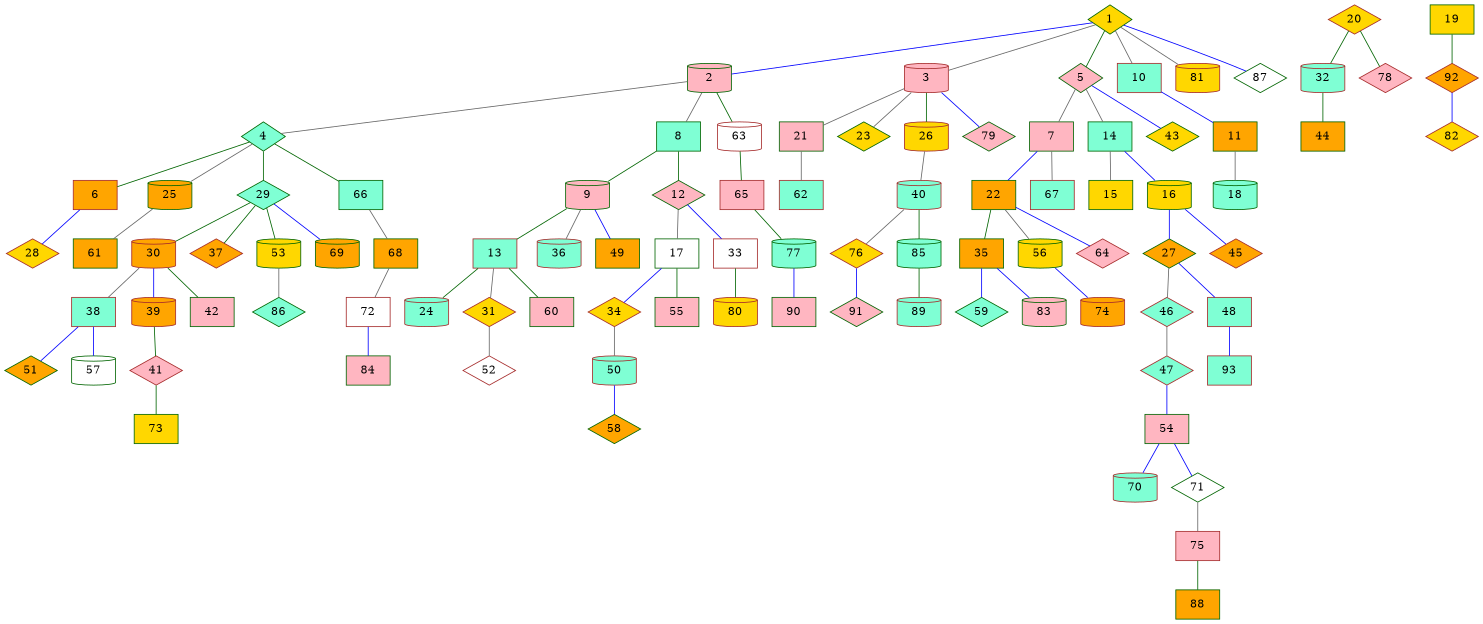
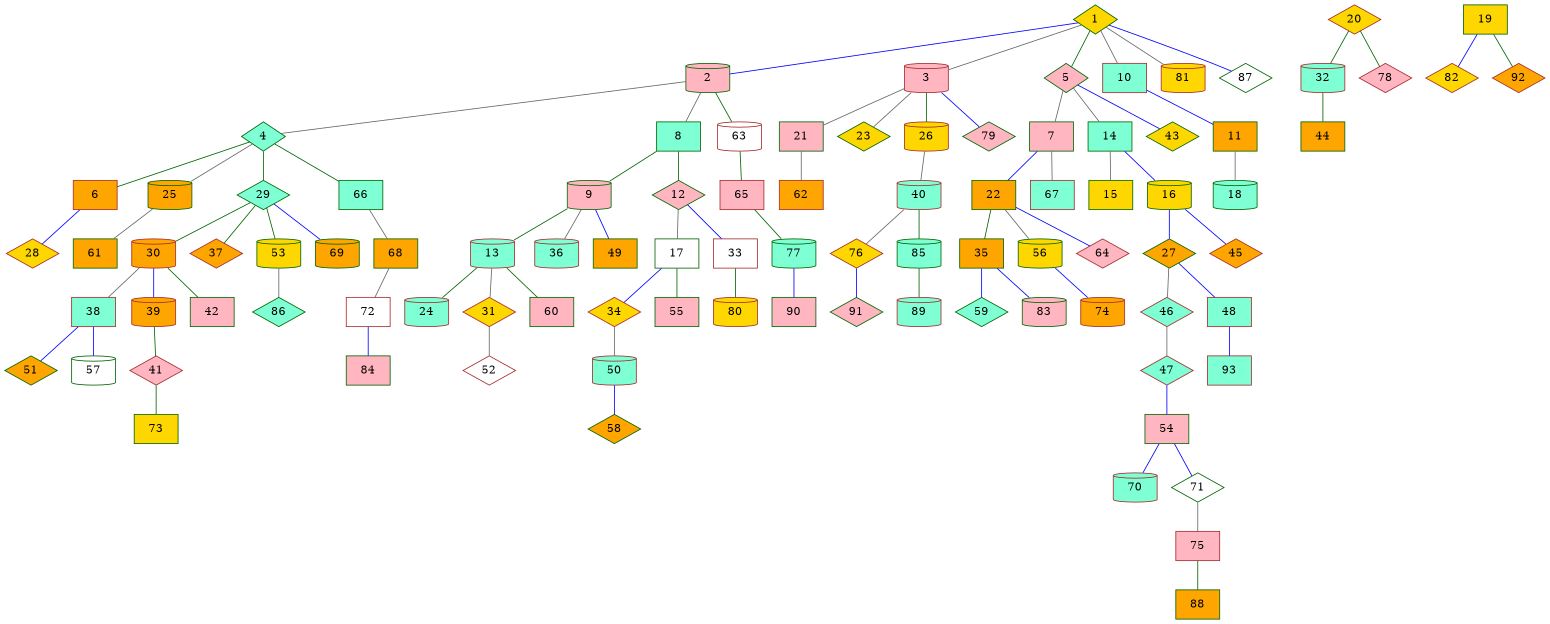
  graph {
    node [color=darkgreen fillcolor=aquamarine shape=box style=filled]
    edge [color=blue]
    1 [fillcolor=gold shape=diamond]
    2 [fillcolor=lightpink shape=cylinder]
    3 [color=brown fillcolor=lightpink shape=cylinder]
    5 [fillcolor=lightpink shape=diamond]
    10 [color=brown]
    81 [color=brown fillcolor=gold shape=cylinder]
    87 [fillcolor=white shape=diamond]
    4 [shape=diamond]
    8
    63 [color=brown fillcolor=white shape=cylinder]
    21 [fillcolor=lightpink]
    23 [fillcolor=gold shape=diamond]
    26 [color=brown fillcolor=gold shape=cylinder]
    79 [fillcolor=lightpink shape=diamond]
    7 [fillcolor=lightpink]
    14
    43 [fillcolor=gold shape=diamond]
    11 [fillcolor=orange]
    6 [color=brown fillcolor=orange]
    25 [fillcolor=orange shape=cylinder]
    29 [shape=diamond]
    66
    9 [fillcolor=lightpink shape=cylinder]
    12 [fillcolor=lightpink shape=diamond]
    65 [color=brown fillcolor=lightpink]
-   62 [color=brown]
+   62 [color=brown fillcolor=orange]
    40 [color=brown shape=cylinder]
    28 [color=brown fillcolor=gold shape=diamond]
    61 [fillcolor=orange]
    30 [color=brown fillcolor=orange shape=cylinder]
    37 [color=brown fillcolor=orange shape=diamond]
    53 [fillcolor=gold shape=cylinder]
    69 [fillcolor=orange shape=cylinder]
    68 [fillcolor=orange]
    22 [fillcolor=orange]
    67 [color=brown]
    15 [fillcolor=gold]
    16 [fillcolor=gold shape=cylinder]
    20 [color=brown fillcolor=gold shape=diamond]
    32 [color=brown shape=cylinder]
    78 [color=brown fillcolor=lightpink shape=diamond]
    35 [fillcolor=orange]
    56 [fillcolor=gold shape=cylinder]
    64 [color=brown fillcolor=lightpink shape=diamond]
-   13 [color=brown]
+   13 [color=brown shape=cylinder]
    36 [color=brown shape=cylinder]
    49 [fillcolor=orange]
    17 [fillcolor=white]
    33 [color=brown fillcolor=white]
    24 [color=brown shape=cylinder]
    31 [color=brown fillcolor=gold shape=diamond]
    60 [fillcolor=lightpink]
    18 [shape=cylinder]
    34 [color=brown fillcolor=gold shape=diamond]
    55 [fillcolor=lightpink]
    80 [color=brown fillcolor=gold shape=cylinder]
    52 [color=brown fillcolor=white shape=diamond]
    27 [fillcolor=orange shape=diamond]
    45 [color=brown fillcolor=orange shape=diamond]
    46 [color=brown shape=diamond]
    48 [color=brown]
    19 [fillcolor=gold]
    82 [color=brown fillcolor=gold shape=diamond]
    92 [color=brown fillcolor=orange shape=diamond]
    50 [color=brown shape=cylinder]
    44 [fillcolor=orange]
    59 [shape=diamond]
    83 [fillcolor=lightpink shape=cylinder]
    74 [color=brown fillcolor=orange shape=cylinder]
    76 [color=brown fillcolor=gold shape=diamond]
    85 [shape=cylinder]
    47 [color=brown shape=diamond]
    93 [color=brown]
    38 [color=brown]
    39 [color=brown fillcolor=orange shape=cylinder]
    42 [fillcolor=lightpink]
    86 [shape=diamond]
    51 [fillcolor=orange shape=diamond]
    57 [fillcolor=white shape=cylinder]
    41 [color=brown fillcolor=lightpink shape=diamond]
    58 [fillcolor=orange shape=diamond]
    73 [fillcolor=gold]
    91 [fillcolor=lightpink shape=diamond]
    89 [color=brown shape=cylinder]
    54 [fillcolor=lightpink]
    70 [color=brown shape=cylinder]
    71 [fillcolor=white shape=diamond]
    75 [color=brown fillcolor=lightpink]
    77 [shape=cylinder]
    90 [fillcolor=lightpink]
    72 [color=brown fillcolor=white]
    84 [fillcolor=lightpink]
    88 [fillcolor=orange]
    1 -- 2
    1 -- 3 [color=gray40]
    1 -- 5 [color=darkgreen]
    1 -- 10 [color=gray40]
    1 -- 81 [color=gray40]
    1 -- 87
    2 -- 4 [color=gray40]
    2 -- 8 [color=gray40]
    2 -- 63 [color=darkgreen]
    3 -- 21 [color=gray40]
    3 -- 23 [color=gray40]
    3 -- 26 [color=darkgreen]
    3 -- 79
    5 -- 7 [color=gray40]
    5 -- 14 [color=gray40]
    5 -- 43
    10 -- 11
    4 -- 6 [color=darkgreen]
    4 -- 25 [color=gray40]
    4 -- 29 [color=darkgreen]
    4 -- 66 [color=darkgreen]
    8 -- 9 [color=darkgreen]
    8 -- 12 [color=darkgreen]
    63 -- 65 [color=darkgreen]
    21 -- 62 [color=gray40]
    26 -- 40 [color=gray40]
    7 -- 22
    7 -- 67 [color=gray40]
    14 -- 15 [color=gray40]
    14 -- 16
    11 -- 18 [color=gray40]
    6 -- 28
    25 -- 61 [color=gray40]
    29 -- 30 [color=darkgreen]
    29 -- 37 [color=darkgreen]
    29 -- 53 [color=darkgreen]
    29 -- 69
    66 -- 68 [color=gray40]
    9 -- 13 [color=darkgreen]
    9 -- 36 [color=gray40]
    9 -- 49
    12 -- 17 [color=gray40]
    12 -- 33
    65 -- 77 [color=darkgreen]
    40 -- 76 [color=gray40]
    40 -- 85 [color=darkgreen]
    30 -- 38 [color=gray40]
    30 -- 39
    30 -- 42 [color=darkgreen]
    53 -- 86 [color=gray40]
    68 -- 72 [color=gray40]
    22 -- 35 [color=darkgreen]
    22 -- 56 [color=gray40]
    22 -- 64
    16 -- 27
    16 -- 45
    20 -- 32 [color=darkgreen]
    20 -- 78 [color=darkgreen]
    32 -- 44 [color=darkgreen]
    35 -- 59
    35 -- 83
    56 -- 74
    13 -- 24 [color=darkgreen]
    13 -- 31 [color=gray40]
    13 -- 60 [color=darkgreen]
    17 -- 34
    17 -- 55 [color=darkgreen]
    33 -- 80 [color=darkgreen]
    31 -- 52 [color=gray40]
    34 -- 50 [color=gray40]
    27 -- 46 [color=gray40]
    27 -- 48
    46 -- 47 [color=gray40]
    48 -- 93
-   92 -- 82
+   19 -- 82
    19 -- 92 [color=darkgreen]
    50 -- 58
    76 -- 91
    85 -- 89 [color=darkgreen]
    47 -- 54
    38 -- 51
    38 -- 57
    39 -- 41 [color=darkgreen]
    41 -- 73 [color=darkgreen]
    54 -- 70
    54 -- 71
    71 -- 75 [color=gray40]
    75 -- 88 [color=darkgreen]
    77 -- 90
    72 -- 84
  }
